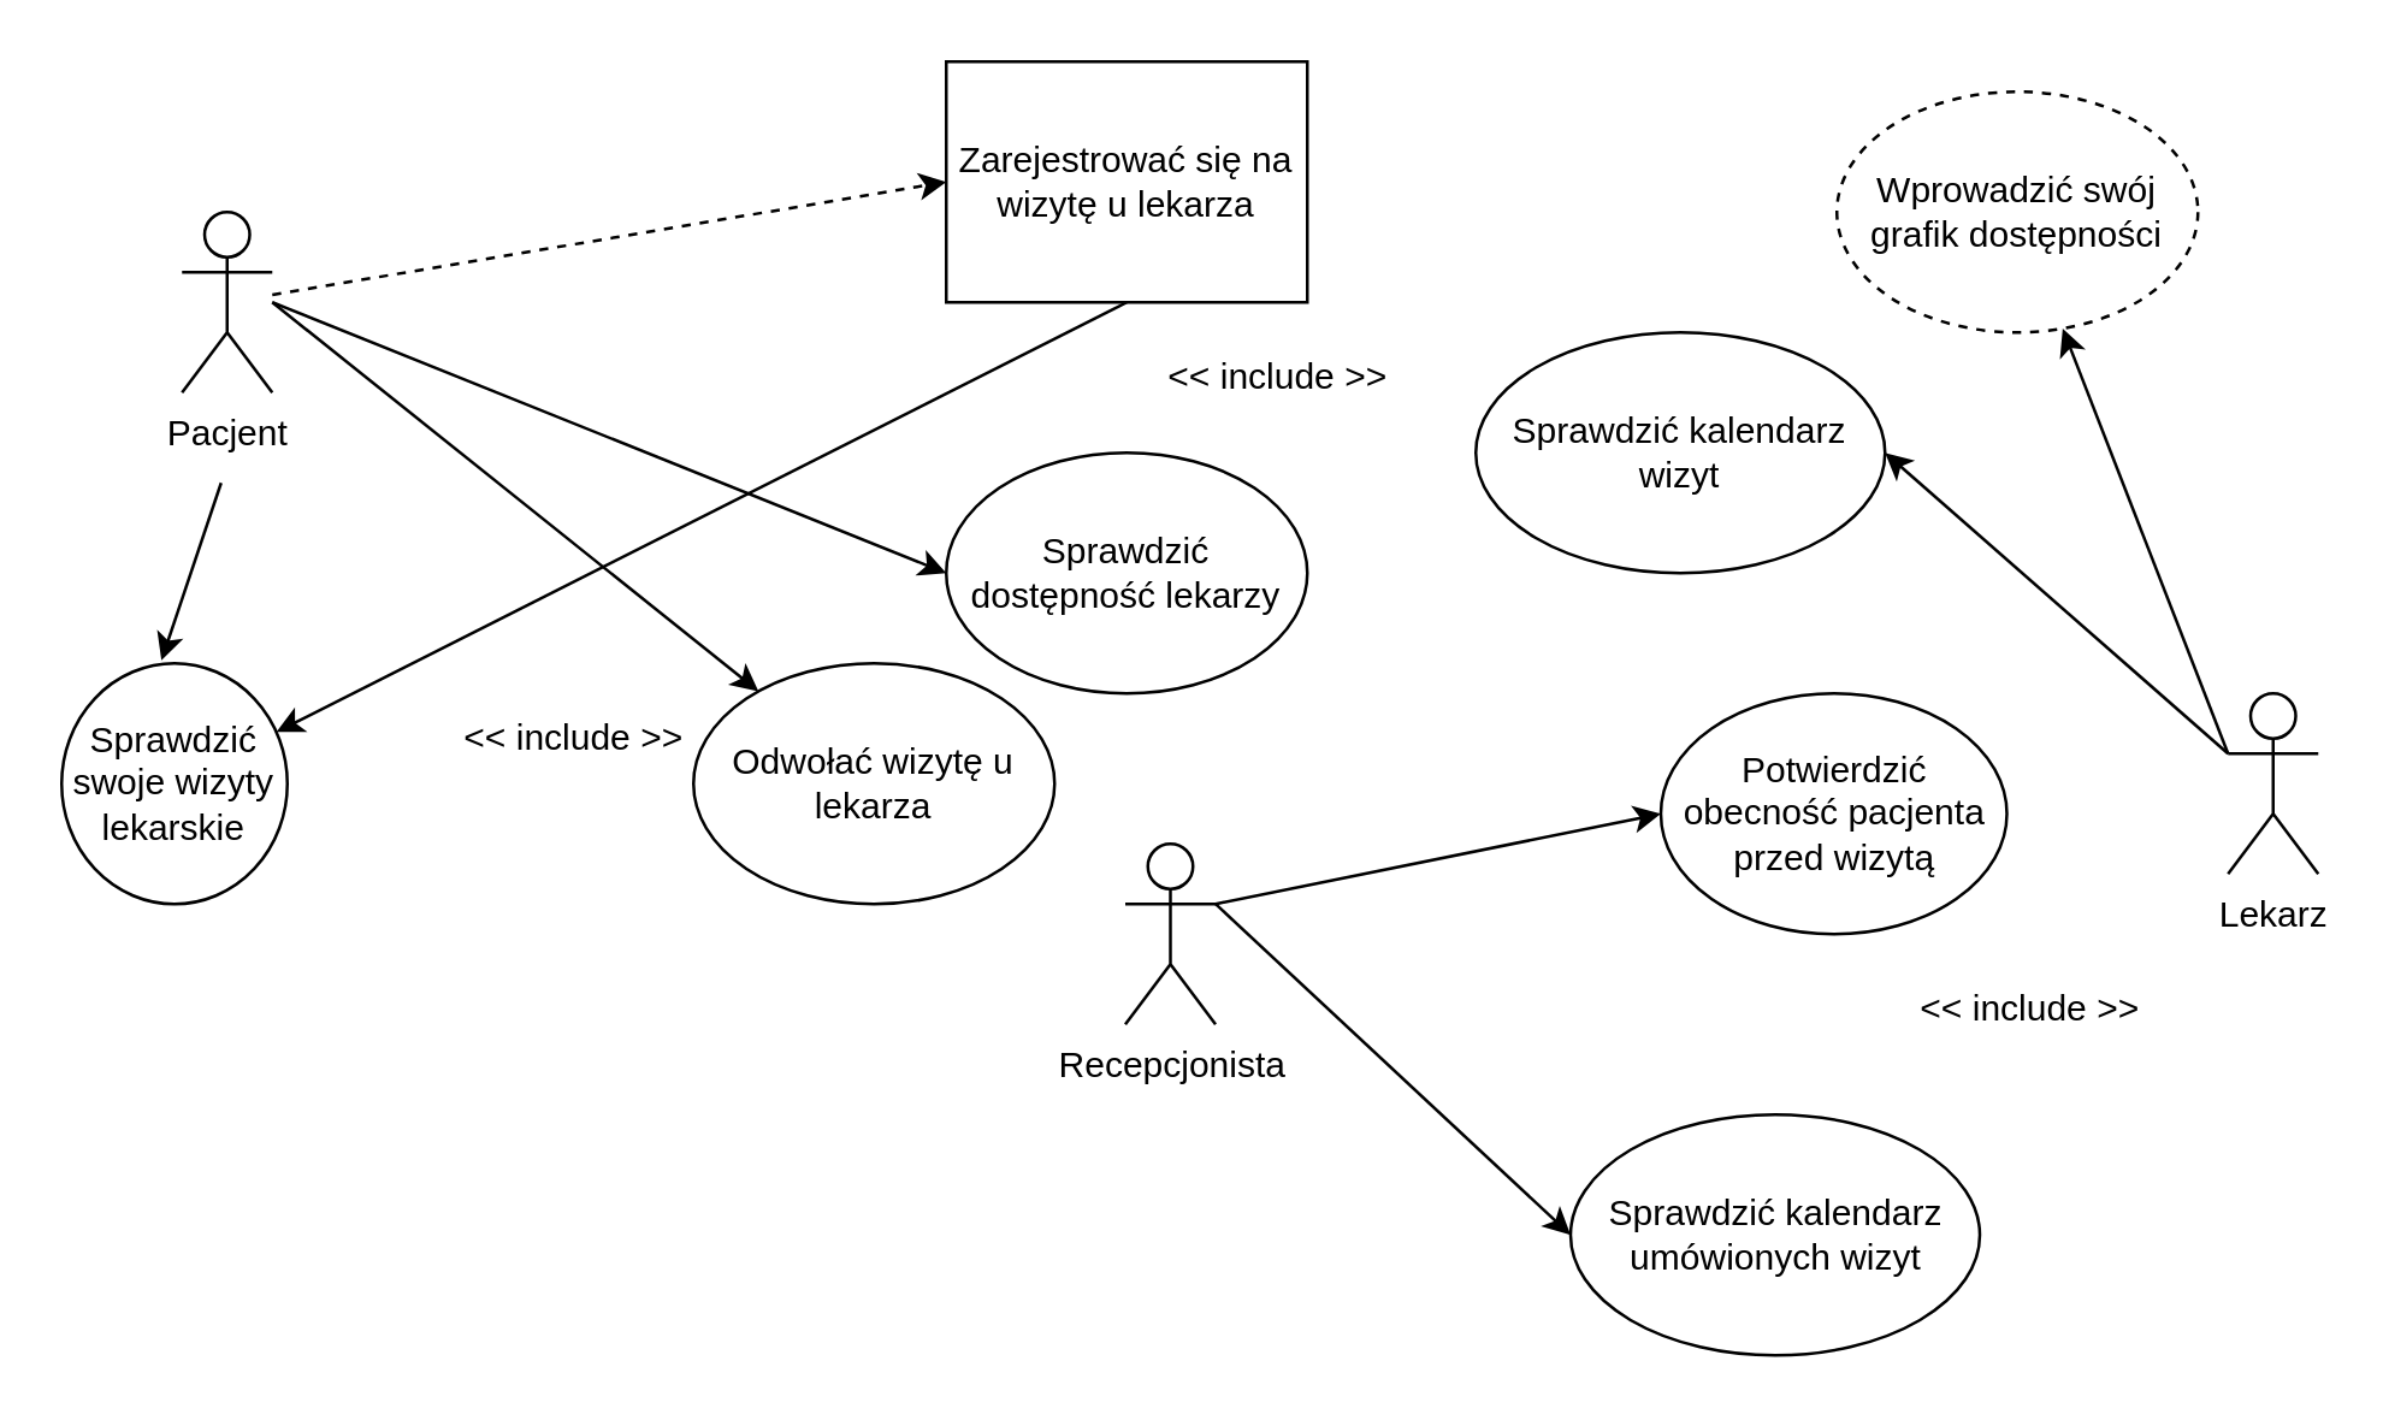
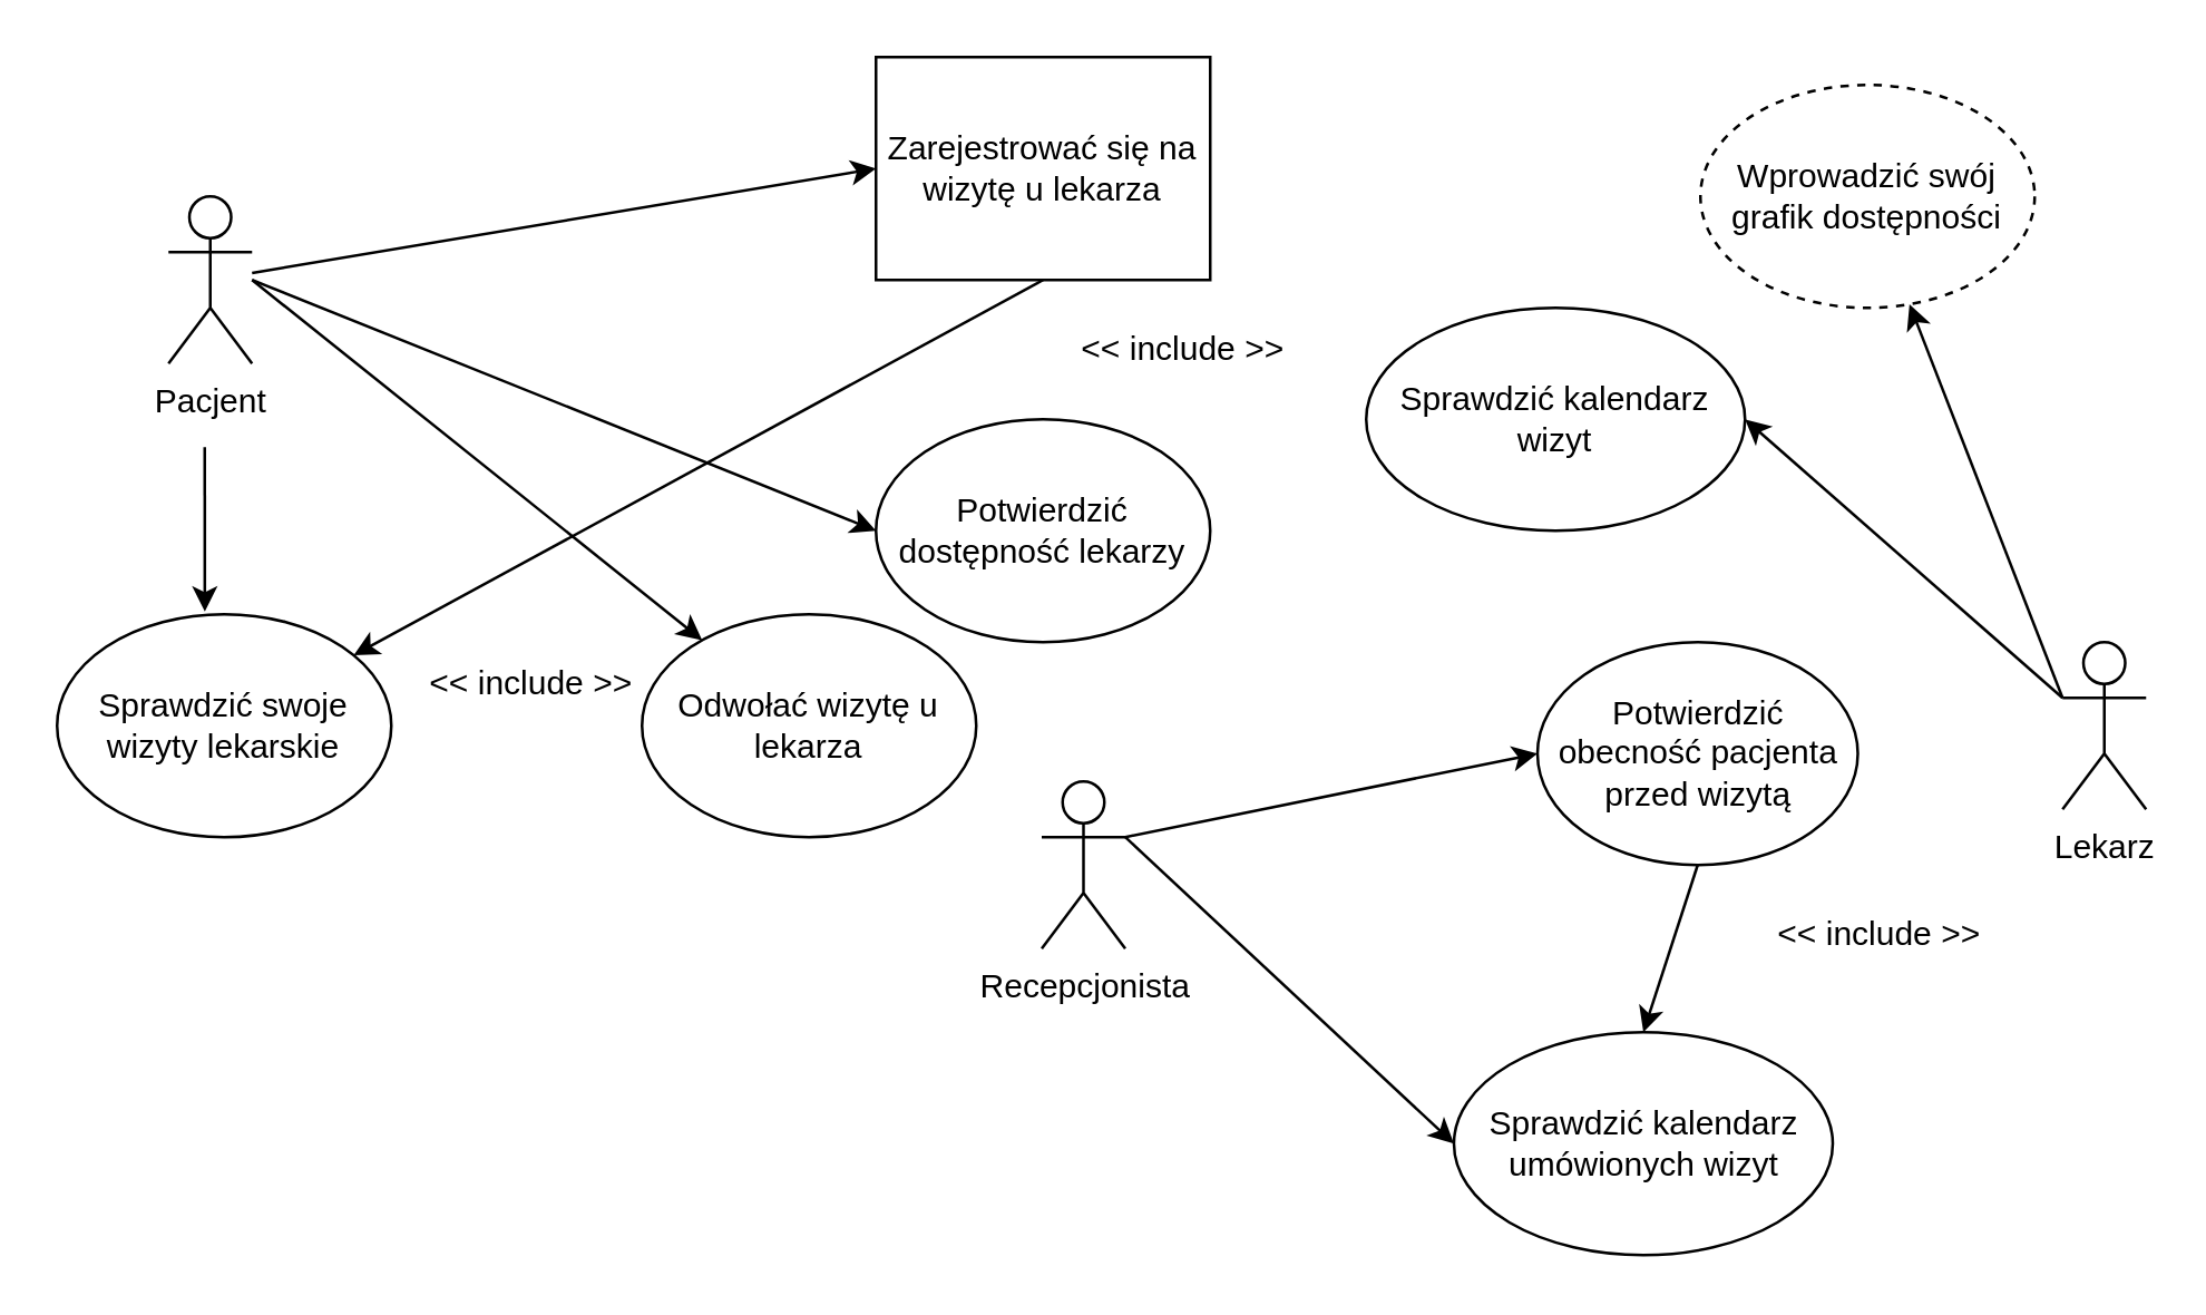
  <mxCell id="0" />
  <mxCell id="1" parent="0" />
  <mxCell id="2" value="Recepcjonista" style="shape=umlActor;verticalLabelPosition=bottom;verticalAlign=top;html=1;" parent="1" vertex="1"><mxGeometry x="373.5" y="280" width="30" height="60" as="geometry" /></mxCell>
  <mxCell id="3" value="Pacjent" style="shape=umlActor;verticalLabelPosition=bottom;verticalAlign=top;html=1;" parent="1" vertex="1"><mxGeometry x="60" y="70" width="30" height="60" as="geometry" /></mxCell>
  <mxCell id="4" value="Lekarz" style="shape=umlActor;verticalLabelPosition=bottom;verticalAlign=top;html=1;" parent="1" vertex="1"><mxGeometry x="740" y="230" width="30" height="60" as="geometry" /></mxCell>
  <mxCell id="5" value="Zarejestrować się na wizytę u lekarza" style="whiteSpace=wrap;html=1;rounded=0;" vertex="1" parent="1"><mxGeometry x="314" y="20" width="120" height="80" as="geometry" /></mxCell>
- <mxCell id="6" value="" style="endArrow=classic;html=1;rounded=0;entryX=0;entryY=0.5;entryDx=0;entryDy=0;dashed=1;" edge="1" parent="1" source="3" target="5"><mxGeometry width="50" height="50" relative="1" as="geometry"><mxPoint x="350" y="390" as="sourcePoint" /><mxPoint x="400" y="340" as="targetPoint" /></mxGeometry></mxCell>
+ <mxCell id="6" value="" style="endArrow=classic;html=1;rounded=0;entryX=0;entryY=0.5;entryDx=0;entryDy=0;" edge="1" parent="1" source="3" target="5"><mxGeometry width="50" height="50" relative="1" as="geometry"><mxPoint x="350" y="390" as="sourcePoint" /><mxPoint x="400" y="340" as="targetPoint" /></mxGeometry></mxCell>
  <mxCell id="7" value="Potwierdzić obecność pacjenta przed wizytą" style="ellipse;whiteSpace=wrap;html=1;" vertex="1" parent="1"><mxGeometry x="551.5" y="230" width="115" height="80" as="geometry" /></mxCell>
  <mxCell id="8" value="" style="endArrow=classic;html=1;rounded=0;entryX=0;entryY=0.5;entryDx=0;entryDy=0;exitX=1;exitY=0.333;exitDx=0;exitDy=0;exitPerimeter=0;" edge="1" parent="1" source="2" target="7"><mxGeometry width="50" height="50" relative="1" as="geometry"><mxPoint x="393.5" y="310" as="sourcePoint" /><mxPoint x="543.5" y="0" as="targetPoint" /></mxGeometry></mxCell>
  <mxCell id="9" value="" style="endArrow=classic;html=1;rounded=0;" edge="1" parent="1" target="10"><mxGeometry width="50" height="50" relative="1" as="geometry"><mxPoint x="740" y="250" as="sourcePoint" /><mxPoint x="300" y="410" as="targetPoint" /></mxGeometry></mxCell>
  <mxCell id="10" value="Wprowadzić swój grafik dostępności" style="ellipse;whiteSpace=wrap;html=1;dashed=1;" vertex="1" parent="1"><mxGeometry x="610" y="30" width="120" height="80" as="geometry" /></mxCell>
- <mxCell id="11" value="Sprawdzić dostępność lekarzy" style="ellipse;whiteSpace=wrap;html=1;" vertex="1" parent="1"><mxGeometry x="314" y="150" width="120" height="80" as="geometry" /></mxCell>
+ <mxCell id="11" value="Potwierdzić dostępność lekarzy" style="ellipse;whiteSpace=wrap;html=1;" vertex="1" parent="1"><mxGeometry x="314" y="150" width="120" height="80" as="geometry" /></mxCell>
  <mxCell id="12" value="&amp;lt;&amp;lt; include &amp;gt;&amp;gt;" style="text;html=1;align=center;verticalAlign=middle;resizable=0;points=[];autosize=1;strokeColor=none;fillColor=none;" vertex="1" parent="1"><mxGeometry x="374" y="110" width="100" height="30" as="geometry" /></mxCell>
  <mxCell id="13" value="" style="endArrow=classic;html=1;rounded=0;exitX=0.5;exitY=1;exitDx=0;exitDy=0;" edge="1" parent="1" source="5" target="17"><mxGeometry width="50" height="50" relative="1" as="geometry"><mxPoint x="100" y="108" as="sourcePoint" /><mxPoint x="310" y="120" as="targetPoint" /></mxGeometry></mxCell>
  <mxCell id="14" value="" style="endArrow=classic;html=1;rounded=0;entryX=0;entryY=0.5;entryDx=0;entryDy=0;" edge="1" parent="1" target="11"><mxGeometry width="50" height="50" relative="1" as="geometry"><mxPoint x="90" y="100" as="sourcePoint" /><mxPoint x="324" y="70" as="targetPoint" /></mxGeometry></mxCell>
  <mxCell id="15" value="Odwołać wizytę u lekarza" style="ellipse;whiteSpace=wrap;html=1;" vertex="1" parent="1"><mxGeometry x="230" y="220" width="120" height="80" as="geometry" /></mxCell>
  <mxCell id="16" value="" style="endArrow=classic;html=1;rounded=0;" edge="1" parent="1" target="15"><mxGeometry width="50" height="50" relative="1" as="geometry"><mxPoint x="90" y="100" as="sourcePoint" /><mxPoint x="324" y="200" as="targetPoint" /></mxGeometry></mxCell>
- <mxCell id="17" value="Sprawdzić swoje wizyty lekarskie" style="ellipse;whiteSpace=wrap;html=1;" vertex="1" parent="1"><mxGeometry x="20" y="220" width="75" height="80" as="geometry" /></mxCell>
+ <mxCell id="17" value="Sprawdzić swoje wizyty lekarskie" style="ellipse;whiteSpace=wrap;html=1;" vertex="1" parent="1"><mxGeometry x="20" y="220" width="120" height="80" as="geometry" /></mxCell>
  <mxCell id="18" value="&amp;lt;&amp;lt; include &amp;gt;&amp;gt;" style="text;html=1;align=center;verticalAlign=middle;resizable=0;points=[];autosize=1;strokeColor=none;fillColor=none;" vertex="1" parent="1"><mxGeometry x="140" y="230" width="100" height="30" as="geometry" /></mxCell>
  <mxCell id="19" value="" style="endArrow=classic;html=1;rounded=0;entryX=0.442;entryY=-0.012;entryDx=0;entryDy=0;entryPerimeter=0;" edge="1" parent="1" target="17"><mxGeometry width="50" height="50" relative="1" as="geometry"><mxPoint x="73" y="160" as="sourcePoint" /><mxPoint x="70" y="200" as="targetPoint" /><Array as="points" /></mxGeometry></mxCell>
  <mxCell id="20" value="Sprawdzić kalendarz umówionych wizyt" style="ellipse;whiteSpace=wrap;html=1;" vertex="1" parent="1"><mxGeometry x="521.5" y="370" width="136" height="80" as="geometry" /></mxCell>
+ <mxCell id="21" value="" style="endArrow=classic;html=1;rounded=0;entryX=0.5;entryY=0;entryDx=0;entryDy=0;exitX=0.5;exitY=1;exitDx=0;exitDy=0;" edge="1" parent="1" source="7" target="20"><mxGeometry width="50" height="50" relative="1" as="geometry"><mxPoint x="418.5" y="345" as="sourcePoint" /><mxPoint x="561.5" y="300" as="targetPoint" /></mxGeometry></mxCell>
  <mxCell id="22" value="&amp;lt;&amp;lt; include &amp;gt;&amp;gt;" style="text;html=1;align=center;verticalAlign=middle;resizable=0;points=[];autosize=1;strokeColor=none;fillColor=none;" vertex="1" parent="1"><mxGeometry x="623.5" y="320" width="100" height="30" as="geometry" /></mxCell>
  <mxCell id="23" value="" style="endArrow=classic;html=1;rounded=0;entryX=0;entryY=0.5;entryDx=0;entryDy=0;exitX=1;exitY=0.333;exitDx=0;exitDy=0;exitPerimeter=0;" edge="1" parent="1" source="2" target="20"><mxGeometry width="50" height="50" relative="1" as="geometry"><mxPoint x="393.5" y="320" as="sourcePoint" /><mxPoint x="561.5" y="300" as="targetPoint" /></mxGeometry></mxCell>
  <mxCell id="24" value="Sprawdzić kalendarz wizyt" style="ellipse;whiteSpace=wrap;html=1;" vertex="1" parent="1"><mxGeometry x="490" y="110" width="136" height="80" as="geometry" /></mxCell>
  <mxCell id="25" value="" style="endArrow=classic;html=1;rounded=0;entryX=1;entryY=0.5;entryDx=0;entryDy=0;" edge="1" parent="1" target="24"><mxGeometry width="50" height="50" relative="1" as="geometry"><mxPoint x="740" y="250" as="sourcePoint" /><mxPoint x="695" y="119" as="targetPoint" /></mxGeometry></mxCell>
